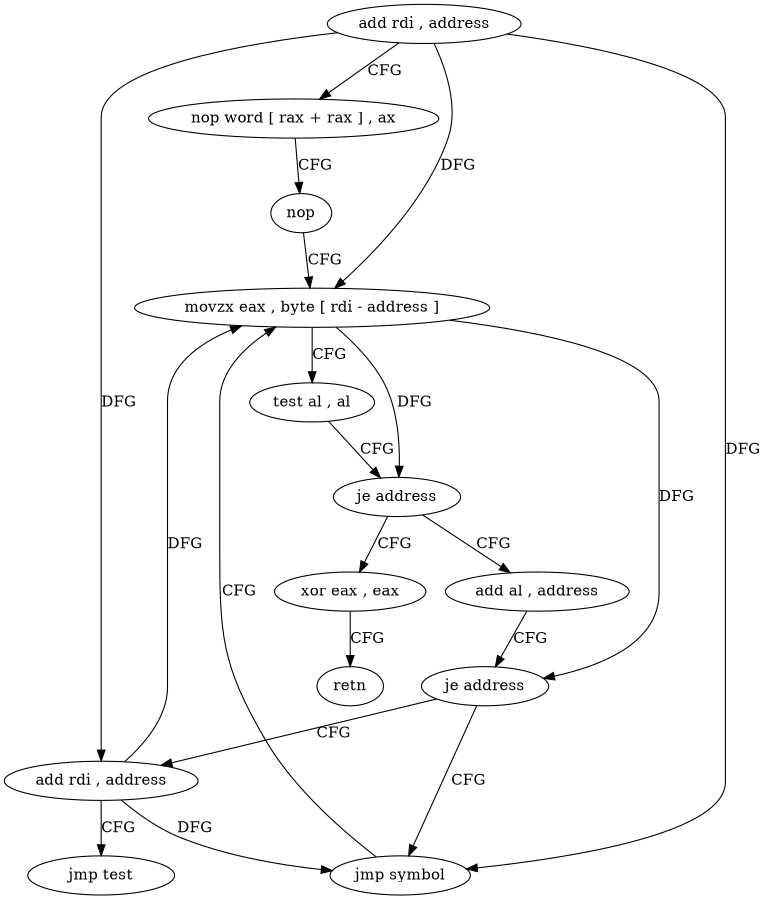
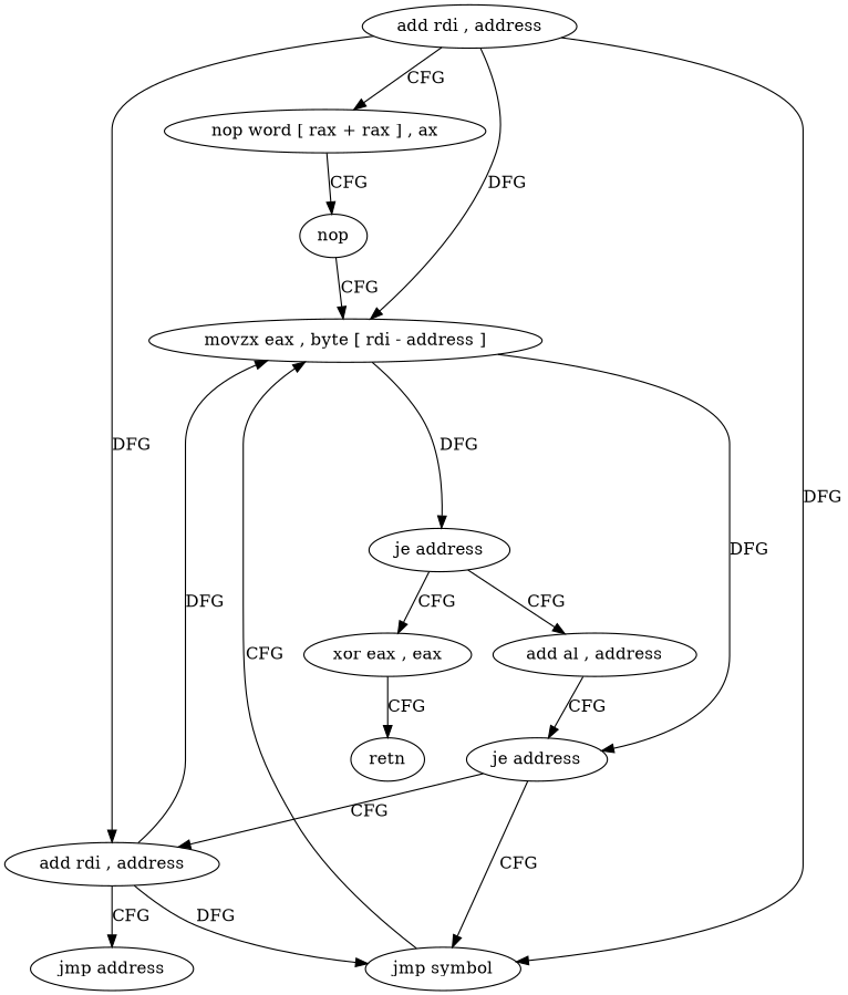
  digraph {
    n1 [label="add rdi , address"]
    n2 [label="nop word [ rax + rax ] , ax"]
    n3 [label="movzx eax , byte [ rdi - address ]"]
    n4 [label="jmp symbol"]
    n5 [label="add rdi , address"]
    n6 [label=nop]
    n7 [label="je address"]
-   n8 [label="test al , al"]
    n9 [label="je address"]
-   n10 [label="jmp test"]
+   n10 [label="jmp address"]
    n11 [label="xor eax , eax"]
    n12 [label="add al , address"]
    n13 [label=retn]
    n1 -> n2 [label=CFG]
    n1 -> n3 [label=DFG]
    n1 -> n4 [label=DFG]
    n1 -> n5 [label=DFG]
    n2 -> n6 [label=CFG]
    n3 -> n7 [label=DFG]
-   n3 -> n8 [label=CFG]
    n3 -> n9 [label=DFG]
    n4 -> n3 [label=CFG]
    n5 -> n3 [label=DFG]
    n5 -> n4 [label=DFG]
    n5 -> n10 [label=CFG]
    n6 -> n3 [label=CFG]
    n7 -> n4 [label=CFG]
    n7 -> n5 [label=CFG]
-   n8 -> n9 [label=CFG]
    n9 -> n11 [label=CFG]
    n9 -> n12 [label=CFG]
    n11 -> n13 [label=CFG]
    n12 -> n7 [label=CFG]
  }
